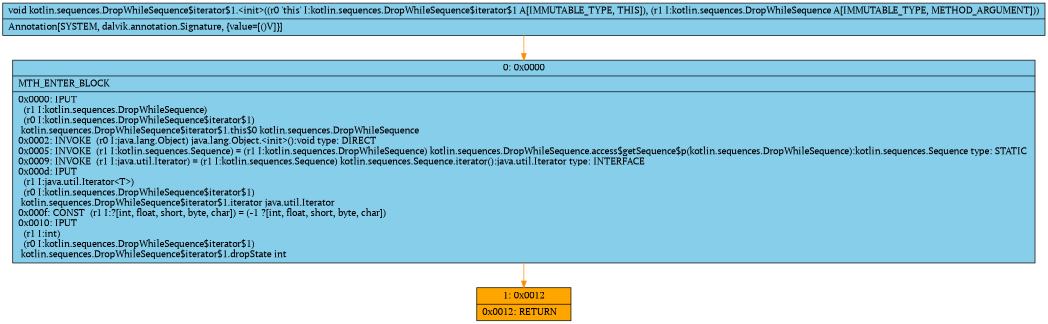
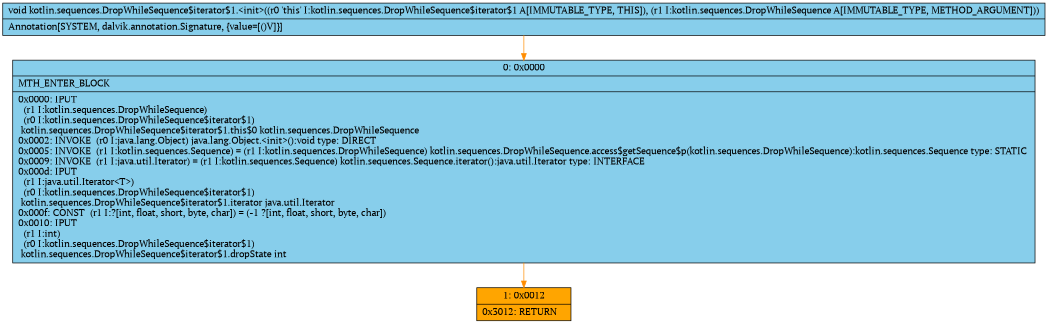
  digraph {
    fontname="PT Serif"
    node [shape=record style=filled fillcolor=skyblue fontname="PT Serif"]
    edge [color=darkorange fontname="PT Serif"]
    n1 [label="{0\:\ 0x0000|MTH_ENTER_BLOCK\l|0x0000: IPUT  \l  (r1 I:kotlin.sequences.DropWhileSequence)\l  (r0 I:kotlin.sequences.DropWhileSequence$iterator$1)\l kotlin.sequences.DropWhileSequence$iterator$1.this$0 kotlin.sequences.DropWhileSequence \l0x0002: INVOKE  (r0 I:java.lang.Object) java.lang.Object.\<init\>():void type: DIRECT \l0x0005: INVOKE  (r1 I:kotlin.sequences.Sequence) = (r1 I:kotlin.sequences.DropWhileSequence) kotlin.sequences.DropWhileSequence.access$getSequence$p(kotlin.sequences.DropWhileSequence):kotlin.sequences.Sequence type: STATIC \l0x0009: INVOKE  (r1 I:java.util.Iterator) = (r1 I:kotlin.sequences.Sequence) kotlin.sequences.Sequence.iterator():java.util.Iterator type: INTERFACE \l0x000d: IPUT  \l  (r1 I:java.util.Iterator\<T\>)\l  (r0 I:kotlin.sequences.DropWhileSequence$iterator$1)\l kotlin.sequences.DropWhileSequence$iterator$1.iterator java.util.Iterator \l0x000f: CONST  (r1 I:?[int, float, short, byte, char]) = (\-1 ?[int, float, short, byte, char]) \l0x0010: IPUT  \l  (r1 I:int)\l  (r0 I:kotlin.sequences.DropWhileSequence$iterator$1)\l kotlin.sequences.DropWhileSequence$iterator$1.dropState int \l}"]
-   n2 [label="{1\:\ 0x0012|0x0012: RETURN   \l}" fillcolor=orange]
+   n2 [label="{1\:\ 0x0012|0x3012: RETURN   \l}" fillcolor=orange]
    n3 [label="{void kotlin.sequences.DropWhileSequence$iterator$1.\<init\>((r0 'this' I:kotlin.sequences.DropWhileSequence$iterator$1 A[IMMUTABLE_TYPE, THIS]), (r1 I:kotlin.sequences.DropWhileSequence A[IMMUTABLE_TYPE, METHOD_ARGUMENT]))  | Annotation[SYSTEM, dalvik.annotation.Signature, \{value=[()V]\}]\l}"]
    n1 -> n2
    n3 -> n1
  }
